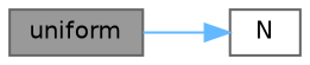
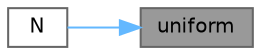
  digraph {
    rankdir=LR
    node [fontname=Helvetica fontsize=10 shape=box style=filled]
    n1 [color=gray40 fillcolor=grey60 fontcolor=black height=0.2 label=uniform width=0.4]
    n2 [color=grey40 fillcolor=white height=0.2 label=N width=0.4]
-   n1 -> n2 [color=steelblue1 fontname=Helvetica fontsize=10 labelfontname=Helvetica labelfontsize=10 style=solid]
+   n2 -> n1 [color=steelblue1 fontname=Helvetica fontsize=10 labelfontname=Helvetica labelfontsize=10 style=solid]
  }
